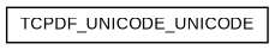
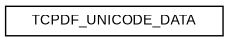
  digraph {
    rankdir=LR
    fontname="Liberation Sans"
-   n1 [color=black fillcolor=white fontname="Liberation Sans" fontsize=10 height=0.2 label=TCPDF_UNICODE_UNICODE shape=record style=filled width=0.4]
+   n1 [color=black fillcolor=white fontname="Liberation Sans" fontsize=10 height=0.2 label=TCPDF_UNICODE_DATA shape=record style=filled width=0.4]
  }
